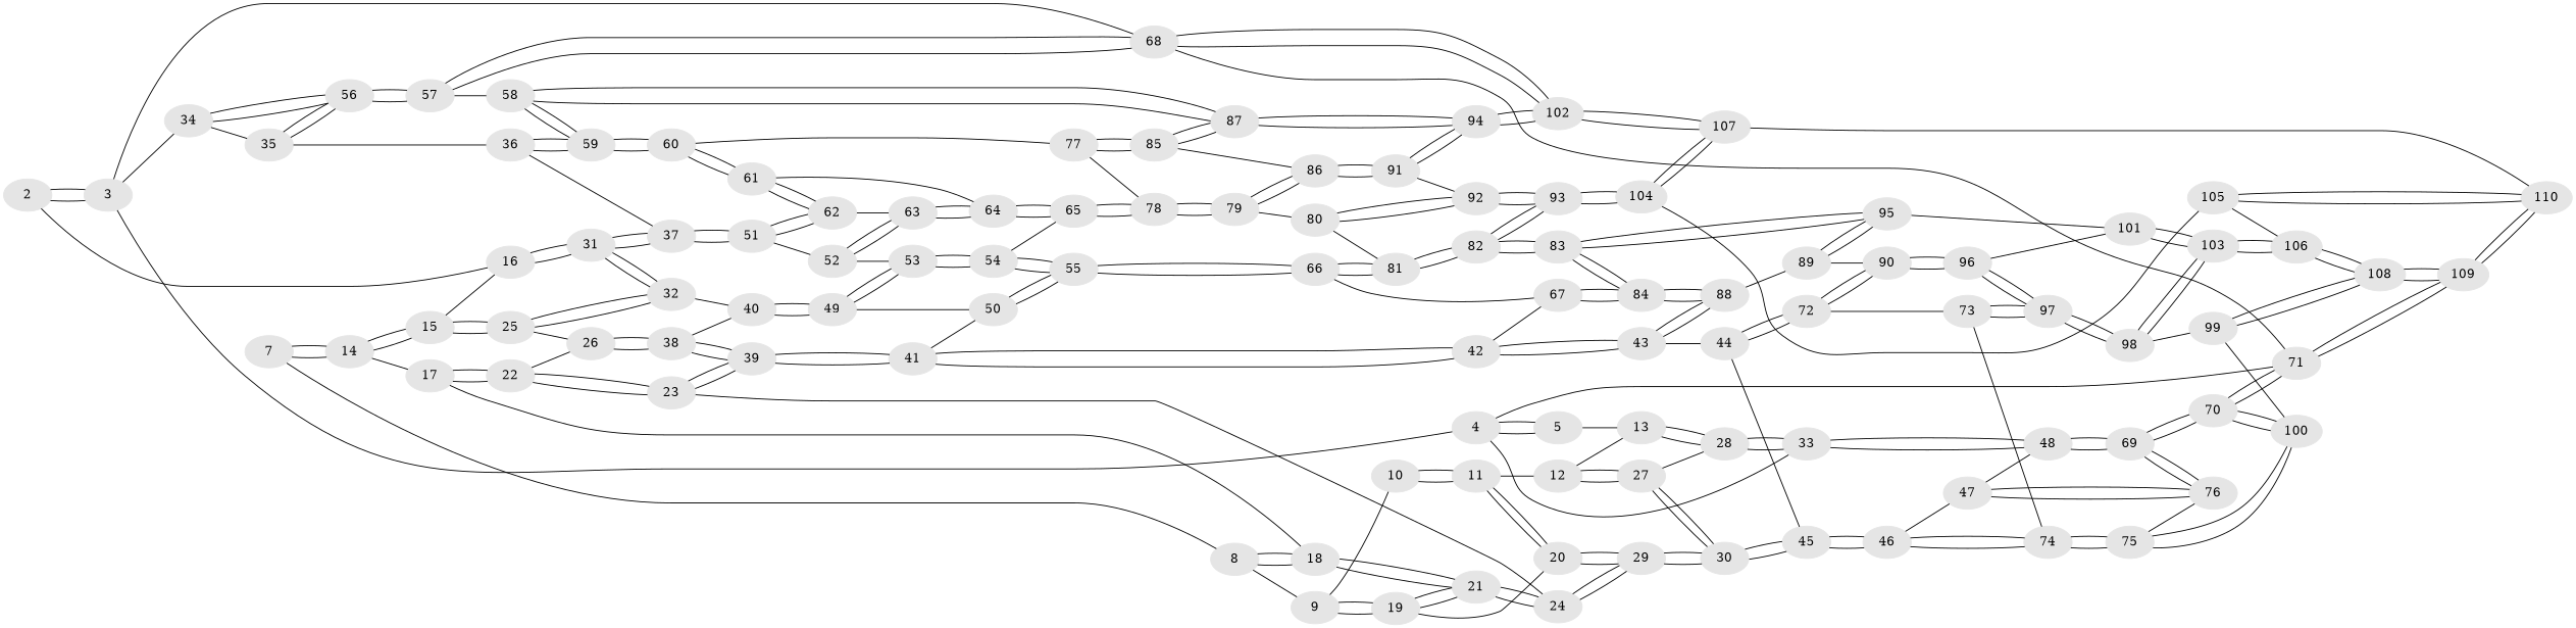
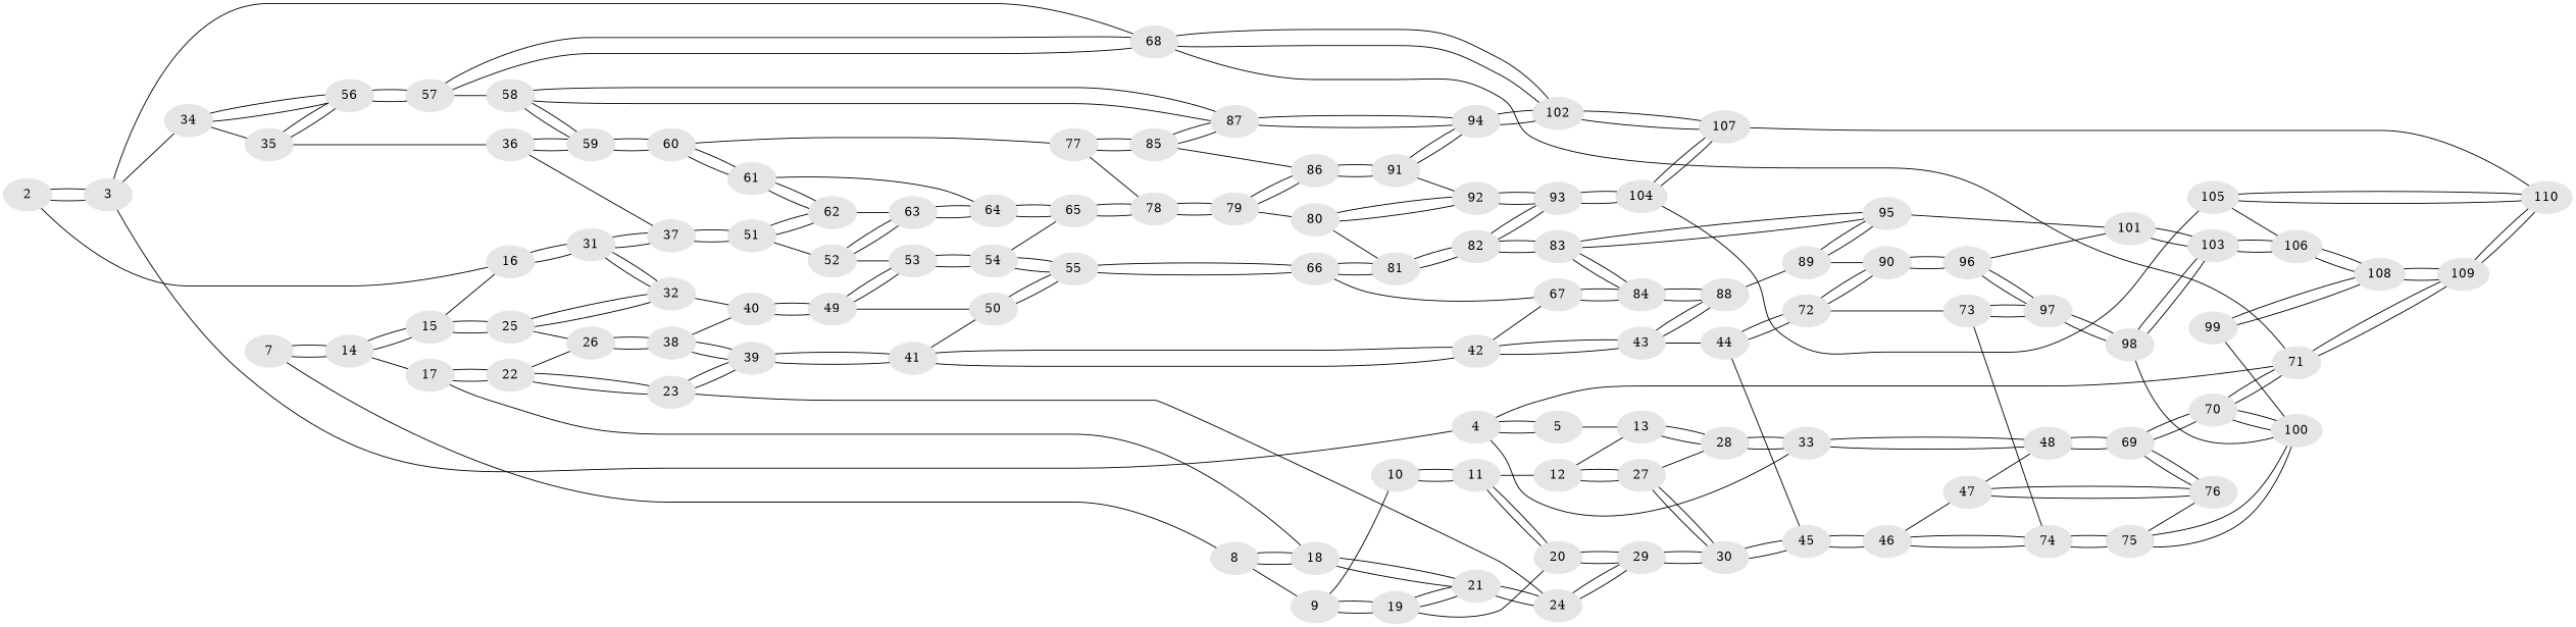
  graph {
    rankdir=LR
    node [color=gray90 style=filled]
    2
    3
    16
    7
    8
    14
    4
    34
    68
    31
    5
    33
    71
    35
    56
    102
    13
    48
    109
    28
    10
    11
    9
    18
    15
    17
    19
    21
    20
    12
    27
    29
    30
    25
    22
    26
    32
    37
    23
    24
    39
    38
    41
    40
    45
    46
    51
    49
    69
    36
    57
    59
    60
    52
    62
    42
    50
    53
    43
    67
    55
    44
    88
    84
    72
    89
    73
    90
    47
    74
    76
    75
    70
    54
    66
    63
    64
    65
    78
    81
    58
    87
    94
    61
    77
    85
    79
    82
    107
    100
    110
    97
    96
    98
    86
    80
    92
    91
    93
    83
    95
    104
    101
    105
    103
    99
    108
    106
    2 -- 3
    2 -- 3
    2 -- 16
    3 -- 4
    3 -- 34
    3 -- 68
    16 -- 31
    16 -- 31
    7 -- 8
    7 -- 14
    7 -- 14
    8 -- 9
    8 -- 18
    8 -- 18
    14 -- 15
    14 -- 15
    14 -- 17
    4 -- 5
    4 -- 5
    4 -- 33
    4 -- 71
    34 -- 35
    34 -- 56
    34 -- 56
    68 -- 71
    68 -- 102
    68 -- 102
    31 -- 32
    31 -- 32
    31 -- 37
    31 -- 37
    5 -- 13
    33 -- 48
    33 -- 48
    71 -- 109
    71 -- 109
    35 -- 56
    35 -- 56
    35 -- 36
    56 -- 57
    56 -- 57
    102 -- 107
    102 -- 107
    13 -- 28
    13 -- 28
    48 -- 69
    48 -- 69
    109 -- 110
    109 -- 110
    28 -- 33
    28 -- 33
    10 -- 11
    10 -- 11
    11 -- 20
    11 -- 20
    11 -- 12
    9 -- 10
    9 -- 19
    9 -- 19
    18 -- 21
    18 -- 21
    15 -- 16
    15 -- 25
    15 -- 25
    17 -- 18
    17 -- 22
    17 -- 22
    19 -- 21
    19 -- 21
    19 -- 20
    21 -- 24
    21 -- 24
    20 -- 29
    20 -- 29
    12 -- 13
    12 -- 27
    12 -- 27
    27 -- 28
    27 -- 30
    27 -- 30
    29 -- 30
    29 -- 30
    30 -- 45
    30 -- 45
    25 -- 26
    25 -- 32
    25 -- 32
    22 -- 26
    22 -- 23
    22 -- 23
    26 -- 38
    26 -- 38
    32 -- 40
    37 -- 51
    37 -- 51
    23 -- 24
    23 -- 39
    23 -- 39
    24 -- 29
    24 -- 29
    39 -- 41
    39 -- 41
    38 -- 39
    38 -- 39
    38 -- 40
    41 -- 42
    41 -- 42
    41 -- 50
    40 -- 49
    40 -- 49
    45 -- 46
    45 -- 46
    46 -- 47
    46 -- 74
    46 -- 74
    51 -- 52
    51 -- 62
    51 -- 62
    49 -- 50
    49 -- 53
    49 -- 53
    69 -- 76
    69 -- 76
    69 -- 70
    69 -- 70
    36 -- 37
    36 -- 59
    36 -- 59
    57 -- 68
    57 -- 68
    57 -- 58
    59 -- 60
    59 -- 60
    60 -- 61
    60 -- 61
    60 -- 77
    52 -- 53
    52 -- 63
    52 -- 63
    62 -- 63
    42 -- 43
    42 -- 43
    42 -- 67
    50 -- 55
    50 -- 55
    53 -- 54
    53 -- 54
    43 -- 44
    43 -- 88
    43 -- 88
    67 -- 84
    67 -- 84
    55 -- 66
    55 -- 66
    44 -- 45
    44 -- 72
    44 -- 72
    88 -- 89
    84 -- 88
    84 -- 88
    72 -- 73
    72 -- 90
    72 -- 90
    89 -- 90
    89 -- 95
    89 -- 95
    73 -- 74
    73 -- 97
    73 -- 97
    90 -- 96
    90 -- 96
    47 -- 48
    47 -- 76
    47 -- 76
    74 -- 75
    74 -- 75
    75 -- 76
    75 -- 100
    75 -- 100
    70 -- 71
    70 -- 71
    70 -- 100
    70 -- 100
    54 -- 55
    54 -- 55
    54 -- 65
    66 -- 67
    66 -- 81
    66 -- 81
    63 -- 64
    63 -- 64
    64 -- 65
    64 -- 65
    65 -- 78
    65 -- 78
    78 -- 79
    78 -- 79
    81 -- 82
    81 -- 82
    58 -- 59
    58 -- 59
    58 -- 87
    58 -- 87
    87 -- 94
    87 -- 94
    94 -- 102
    94 -- 102
    61 -- 62
    61 -- 62
    61 -- 64
    77 -- 78
    77 -- 85
    77 -- 85
    85 -- 87
    85 -- 87
    85 -- 86
    79 -- 86
    79 -- 86
    79 -- 80
    82 -- 93
    82 -- 93
    82 -- 83
    82 -- 83
    107 -- 110
    97 -- 98
    97 -- 98
    96 -- 97
    96 -- 97
    96 -- 101
    98 -- 103
    98 -- 103
-   98 -- 99
+   98 -- 100
    86 -- 91
    86 -- 91
    80 -- 81
    80 -- 92
    80 -- 92
    92 -- 93
    92 -- 93
    91 -- 94
    91 -- 94
    91 -- 92
    93 -- 104
    93 -- 104
    83 -- 84
    83 -- 84
    83 -- 95
    83 -- 95
    95 -- 101
    104 -- 107
    104 -- 107
    104 -- 105
    101 -- 103
    101 -- 103
    105 -- 110
    105 -- 110
    105 -- 106
    103 -- 106
    103 -- 106
    99 -- 100
    99 -- 108
    99 -- 108
    108 -- 109
    108 -- 109
    106 -- 108
    106 -- 108
  }
